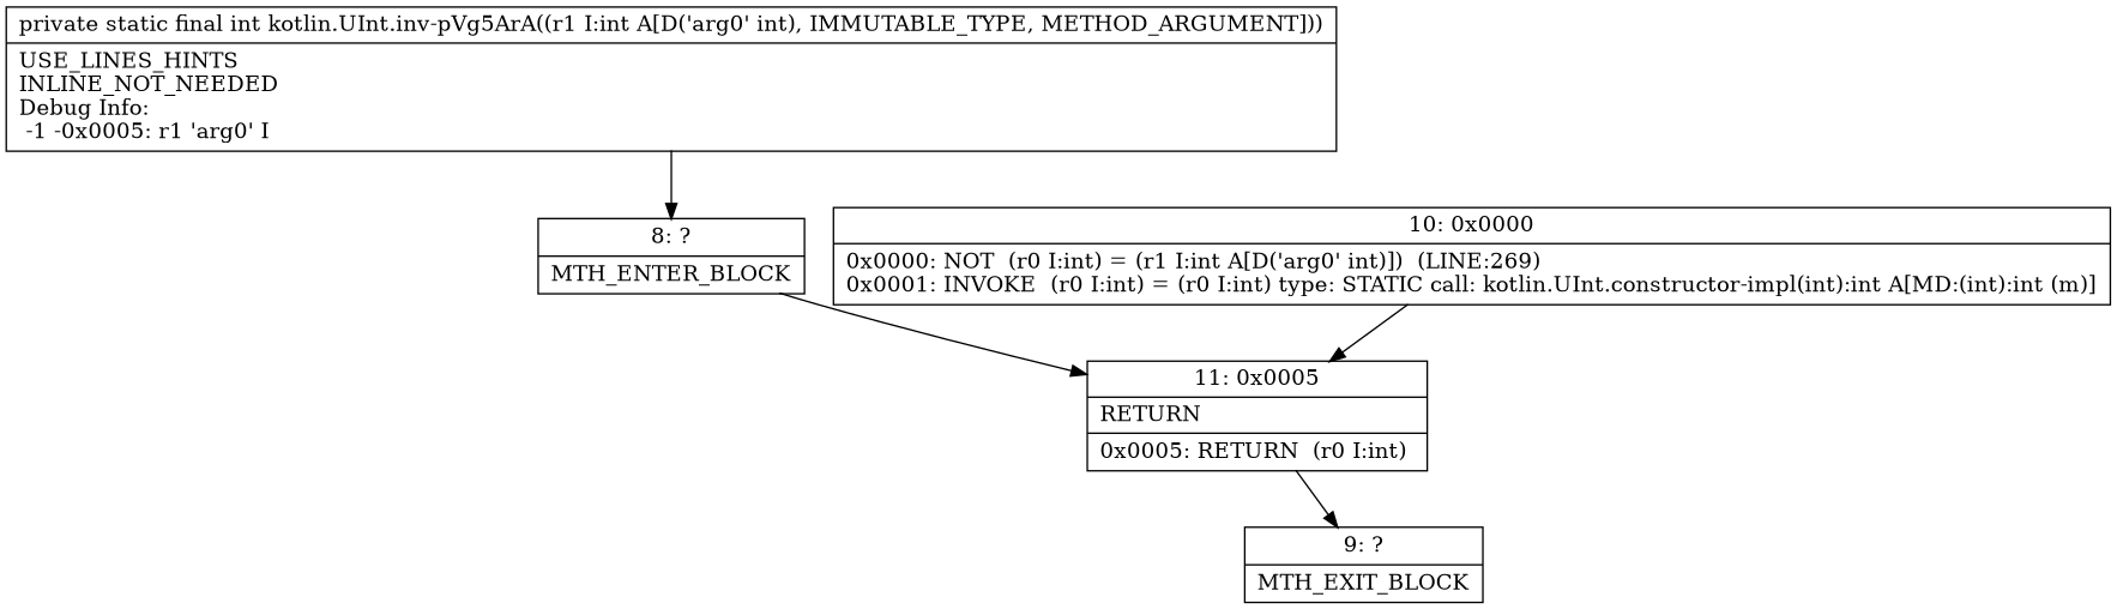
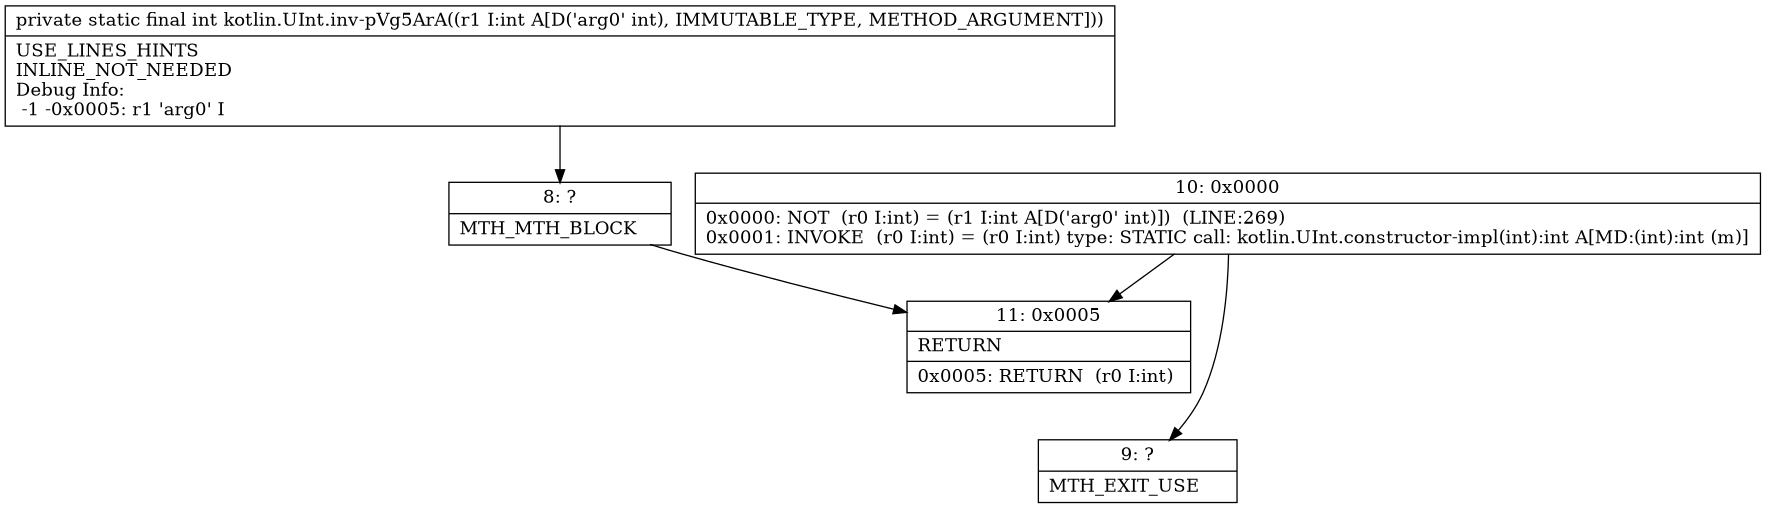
  digraph {
    node [shape=record]
-   n1 [label="{8\:\ ?|MTH_ENTER_BLOCK\l}"]
+   n1 [label="{8\:\ ?|MTH_MTH_BLOCK\l}"]
    n2 [label="{11\:\ 0x0005|RETURN\l|0x0005: RETURN  (r0 I:int) \l}"]
    n3 [label="{10\:\ 0x0000|0x0000: NOT  (r0 I:int) = (r1 I:int A[D('arg0' int)])  (LINE:269)\l0x0001: INVOKE  (r0 I:int) = (r0 I:int) type: STATIC call: kotlin.UInt.constructor\-impl(int):int A[MD:(int):int (m)]\l}"]
-   n4 [label="{9\:\ ?|MTH_EXIT_BLOCK\l}"]
+   n4 [label="{9\:\ ?|MTH_EXIT_USE\l}"]
    n5 [label="{private static final int kotlin.UInt.inv\-pVg5ArA((r1 I:int A[D('arg0' int), IMMUTABLE_TYPE, METHOD_ARGUMENT]))  | USE_LINES_HINTS\lINLINE_NOT_NEEDED\lDebug Info:\l  \-1 \-0x0005: r1 'arg0' I\l}"]
    n1 -> n2
-   n2 -> n4
+   n3 -> n4
    n3 -> n2
    n5 -> n1
  }
